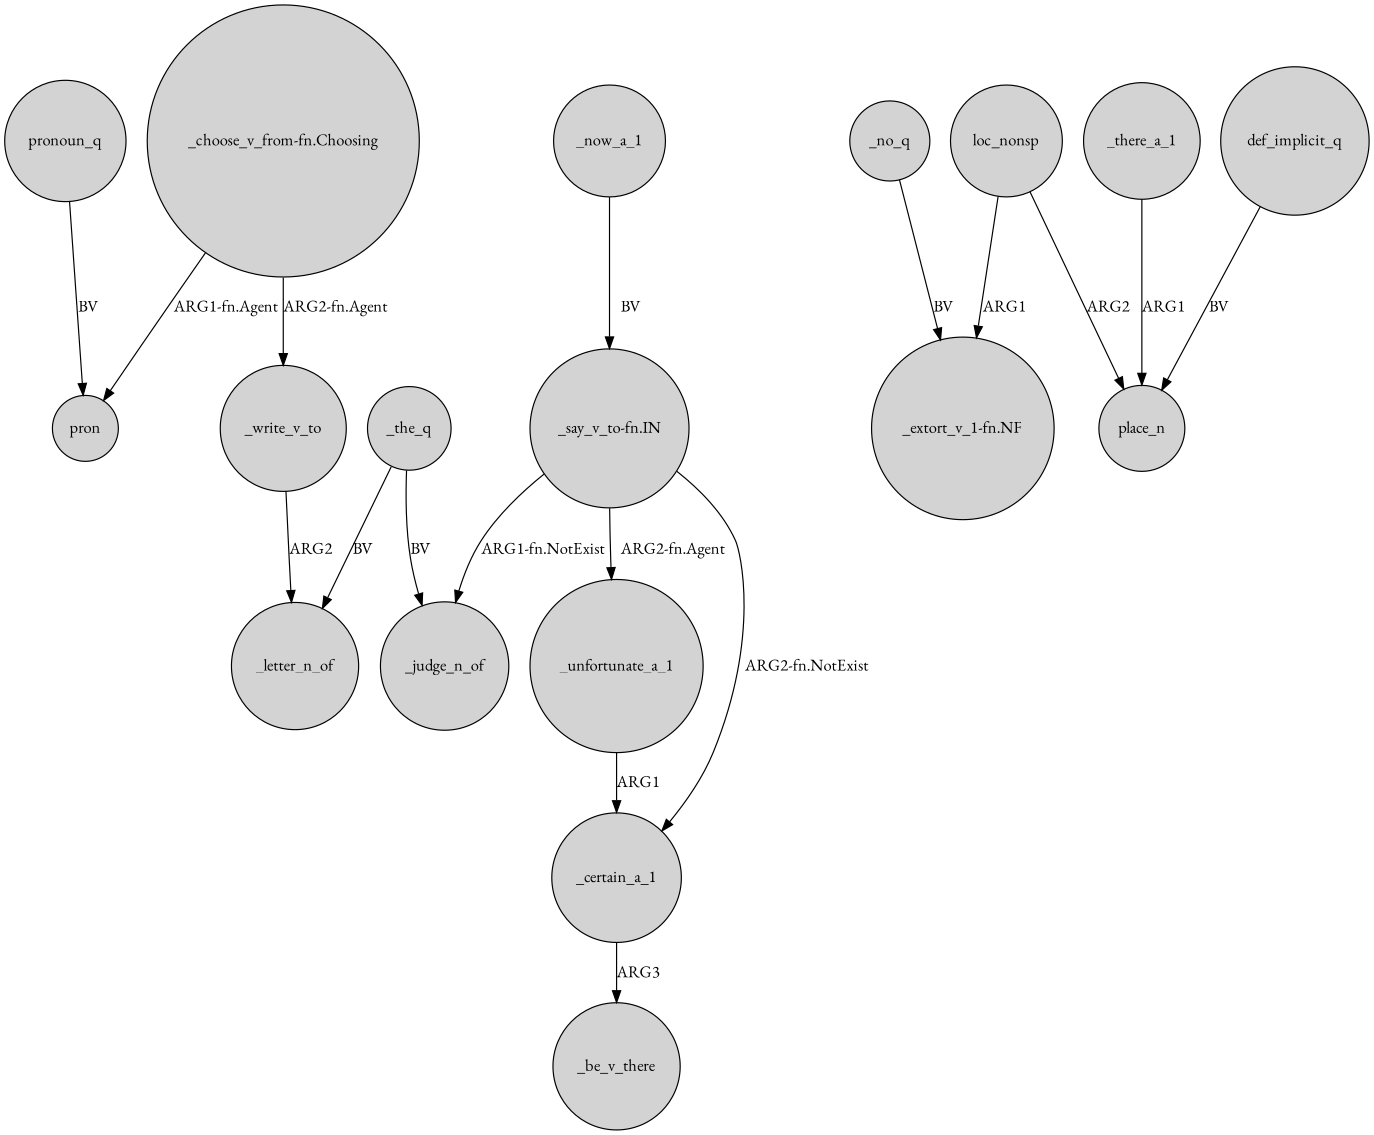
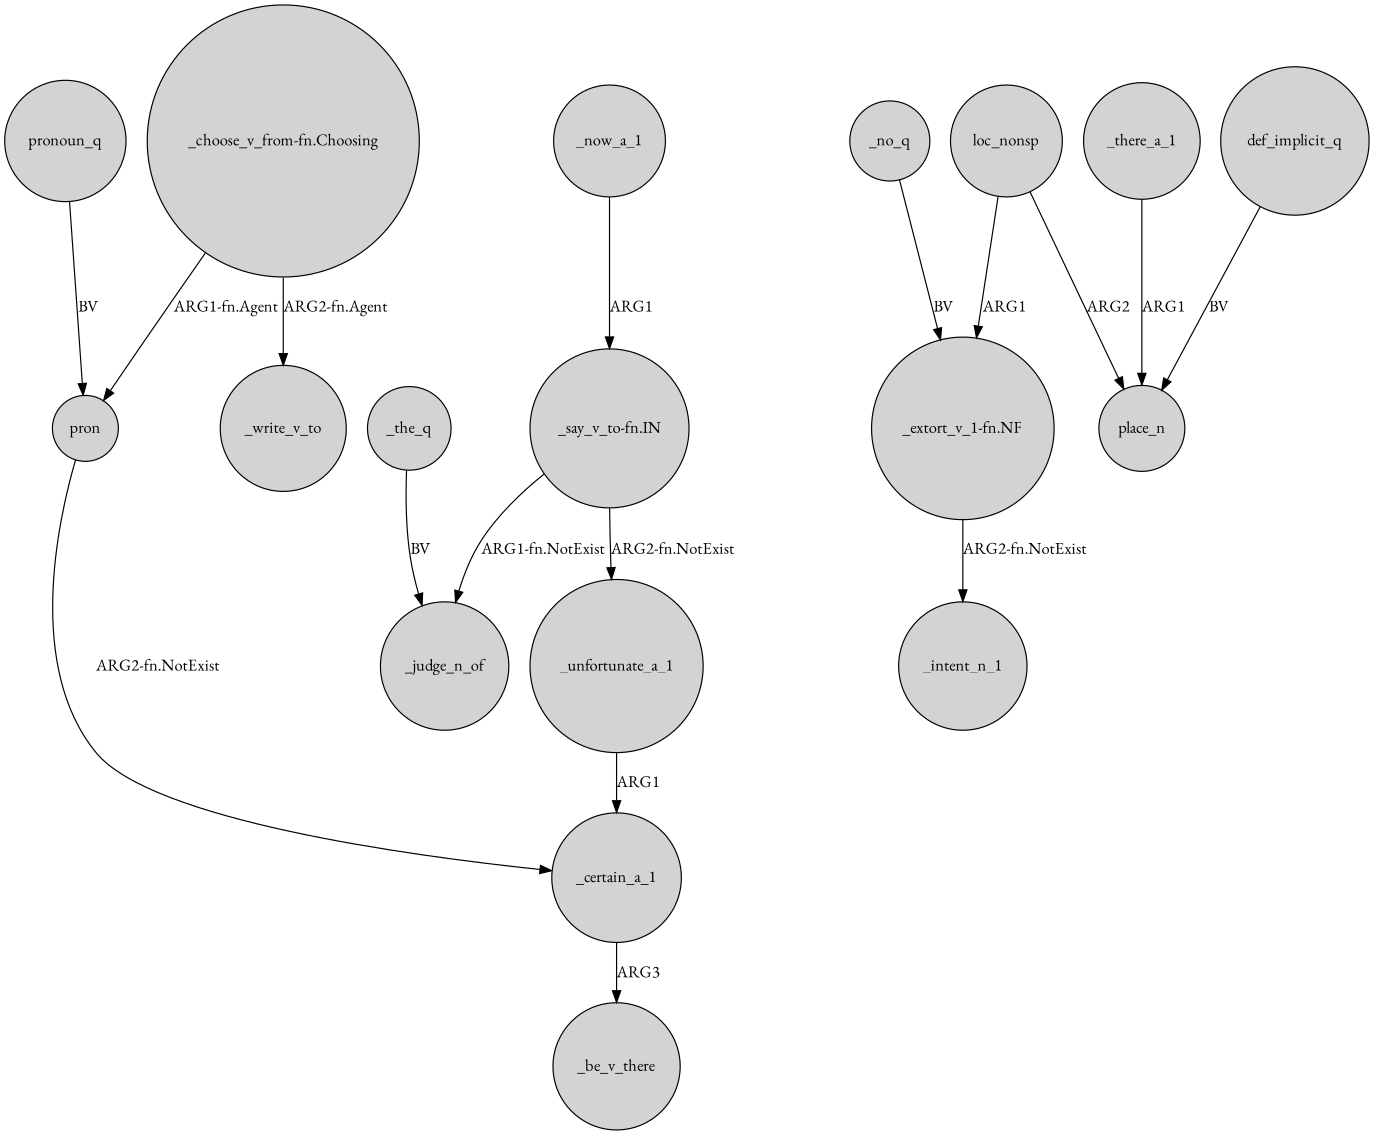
  digraph {
    fontname="EB Garamond"
    node [fontname="EB Garamond" shape=circle style=filled]
    edge [fontname="EB Garamond"]
    _write_v_to
-   _letter_n_of
    _certain_a_1
    _be_v_there
    "_say_v_to-fn.IN"
    _judge_n_of
    _unfortunate_a_1
    "_choose_v_from-fn.Choosing"
    pron
    _now_a_1
    loc_nonsp
    "_extort_v_1-fn.NF"
    place_n
+   _intent_n_1
    _no_q
    def_implicit_q
    pronoun_q
    _the_q
    _there_a_1
-   _write_v_to -> _letter_n_of [label=ARG2]
    _certain_a_1 -> _be_v_there [label=ARG3]
-   "_say_v_to-fn.IN" -> _certain_a_1 [label="ARG2-fn.NotExist"]
+   pron -> _certain_a_1 [label="ARG2-fn.NotExist"]
    "_say_v_to-fn.IN" -> _judge_n_of [label="ARG1-fn.NotExist"]
-   "_say_v_to-fn.IN" -> _unfortunate_a_1 [label="ARG2-fn.Agent"]
+   "_say_v_to-fn.IN" -> _unfortunate_a_1 [label="ARG2-fn.NotExist"]
    _unfortunate_a_1 -> _certain_a_1 [label=ARG1]
    "_choose_v_from-fn.Choosing" -> _write_v_to [label="ARG2-fn.Agent"]
    "_choose_v_from-fn.Choosing" -> pron [label="ARG1-fn.Agent"]
-   _now_a_1 -> "_say_v_to-fn.IN" [label=BV]
+   _now_a_1 -> "_say_v_to-fn.IN" [label=ARG1]
    loc_nonsp -> "_extort_v_1-fn.NF" [label=ARG1]
    loc_nonsp -> place_n [label=ARG2]
+   "_extort_v_1-fn.NF" -> _intent_n_1 [label="ARG2-fn.NotExist"]
    _no_q -> "_extort_v_1-fn.NF" [label=BV]
    def_implicit_q -> place_n [label=BV]
    pronoun_q -> pron [label=BV]
-   _the_q -> _letter_n_of [label=BV]
    _the_q -> _judge_n_of [label=BV]
    _there_a_1 -> place_n [label=ARG1]
  }
